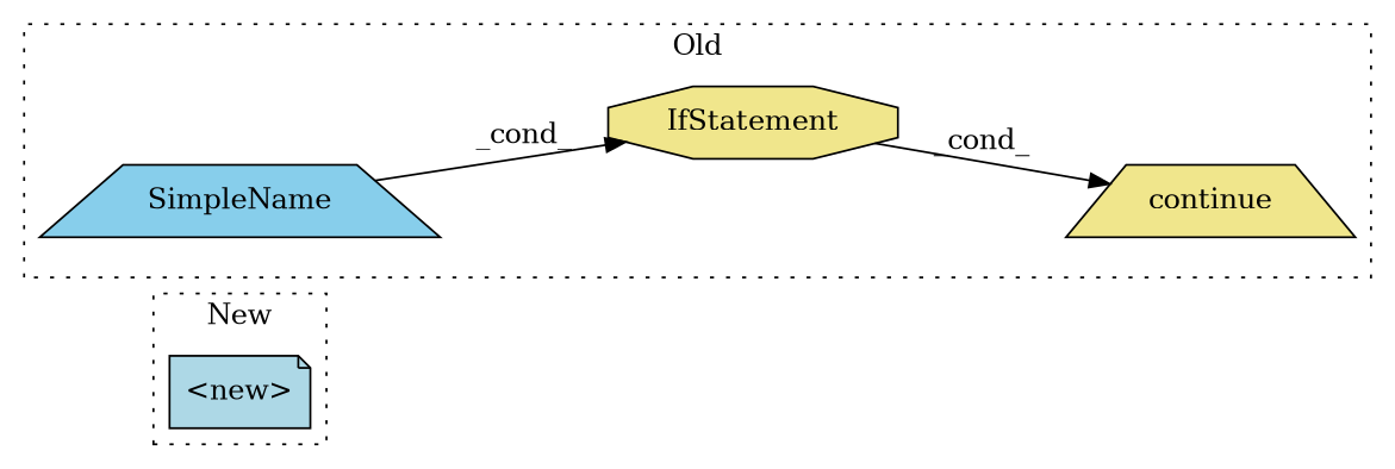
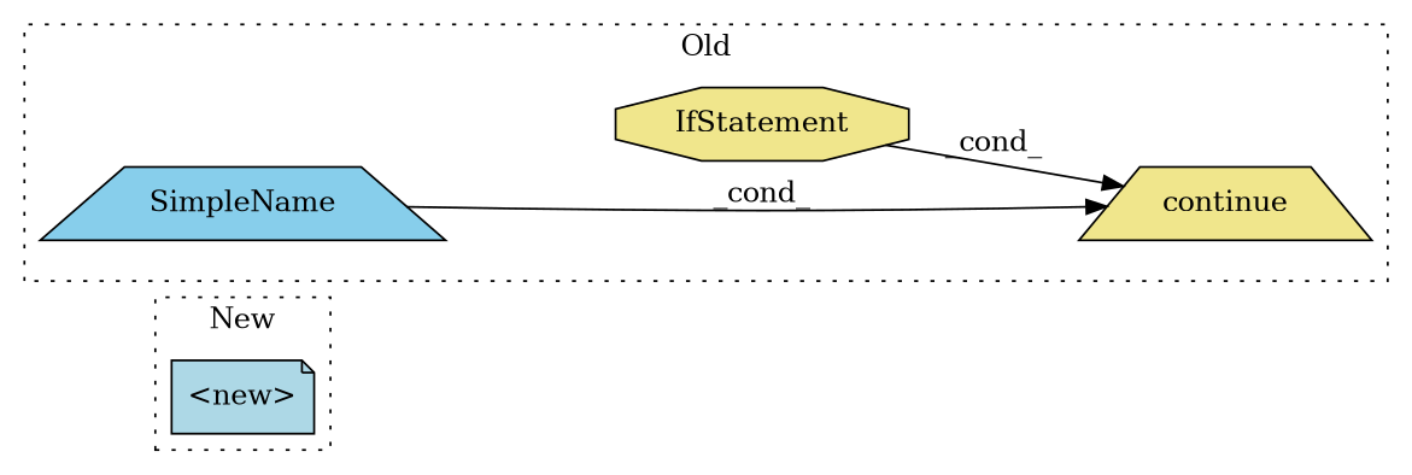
  digraph {
    rankdir=LR
    node [fillcolor=khaki shape=trapezium style=filled]
    n1 [a=14 fillcolor=lightblue l=42 label="<new>" s=2824 shape=note]
    n2 [a=18 l=9 label=continue s=3157]
    n3 [a=25 l="4,2" label=IfStatement s="3075,3145" shape=octagon]
    n4 [a=42 fillcolor=skyblue label=SimpleName]
    subgraph cluster_1 {
      label=New
      style=dotted
      n1
    }
    subgraph cluster_2 {
      label=Old
      style=dotted
      n2
      n3
      n4
    }
    n3 -> n2 [label=_cond_]
-   n4 -> n3 [label=_cond_]
+   n4 -> n2 [label=_cond_]
  }
